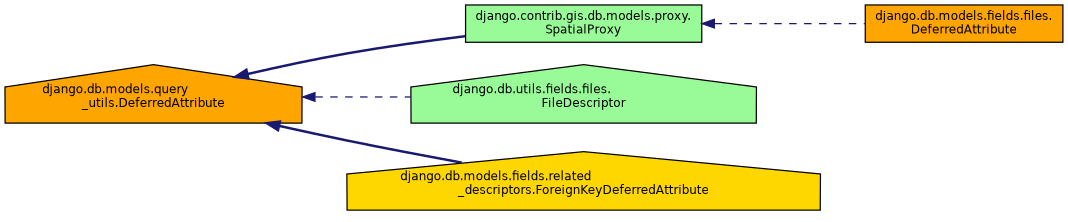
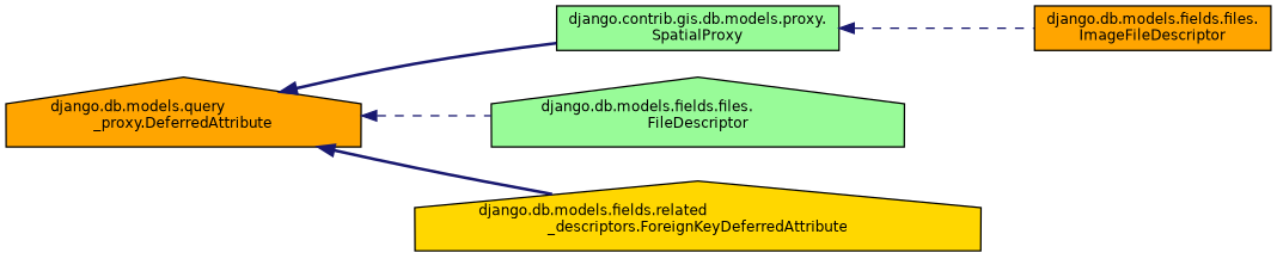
  digraph {
    rankdir=LR
    node [color=black fillcolor=orange fontname=Helvetica fontsize=10 shape=house style=filled]
    edge [color=midnightblue dir=back fontname=Helvetica fontsize=10 labelfontname=Helvetica labelfontsize=10 style=bold]
-   n1 [height=0.2 label="django.db.models.query\l_utils.DeferredAttribute" width=0.4]
+   n1 [height=0.2 label="django.db.models.query\l_proxy.DeferredAttribute" width=0.4]
    n2 [fillcolor=palegreen height=0.2 label="django.contrib.gis.db.models.proxy.\lSpatialProxy" shape=box width=0.4]
-   n3 [fillcolor=palegreen height=0.2 label="django.db.utils.fields.files.\lFileDescriptor" width=0.4]
+   n3 [fillcolor=palegreen height=0.2 label="django.db.models.fields.files.\lFileDescriptor" width=0.4]
    n4 [fillcolor=gold height=0.2 label="django.db.models.fields.related\l_descriptors.ForeignKeyDeferredAttribute" width=0.4]
-   n5 [height=0.2 label="django.db.models.fields.files.\lDeferredAttribute" shape=box width=0.4]
+   n5 [height=0.2 label="django.db.models.fields.files.\lImageFileDescriptor" shape=box width=0.4]
    n1 -> n2
    n1 -> n3 [style=dashed]
    n1 -> n4
    n2 -> n5 [style=dashed]
  }
